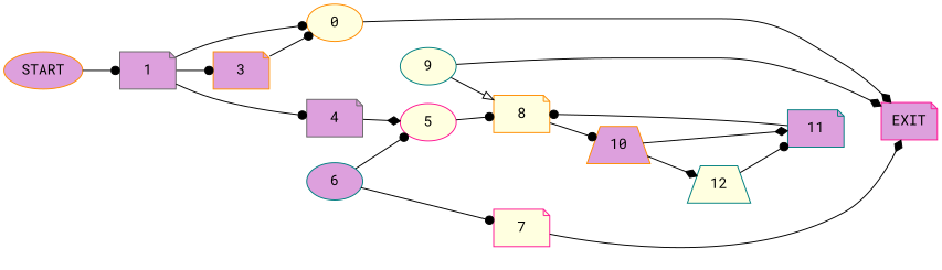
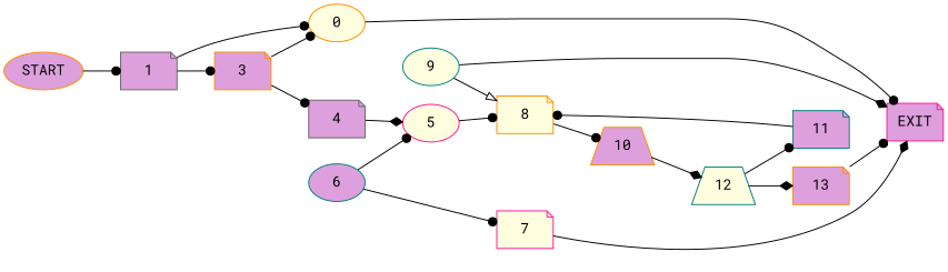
  digraph {
    fontname="Roboto Mono"
    rankdir=LR
    node [color=darkorange fillcolor=plum fontname="Roboto Mono" shape=note style=filled]
    edge [arrowhead=dot fontname="Roboto Mono"]
    n1 [label=START shape=ellipse]
    1 [color=gray40]
    n3 [fillcolor=lightyellow label=0 shape=ellipse]
    3
    n5 [color=deeppink label=EXIT]
    4 [color=gray40]
    5 [color=deeppink fillcolor=lightyellow shape=ellipse]
    8 [fillcolor=lightyellow]
    6 [color=teal shape=ellipse]
    7 [color=deeppink fillcolor=lightyellow]
    10 [shape=trapezium]
    9 [color=teal fillcolor=lightyellow shape=ellipse]
    11 [color=teal]
    12 [color=teal fillcolor=lightyellow shape=trapezium]
+   13
    n1 -> 1
    1 -> n3
    1 -> 3
-   n3 -> n5 [arrowhead=diamond]
+   n3 -> n5
    3 -> n3
-   1 -> 4
+   3 -> 4
    4 -> 5 [arrowhead=diamond]
    5 -> 8
    8 -> 10
    6 -> 5
    6 -> 7
    7 -> n5 [arrowhead=diamond]
-   10 -> 11 [arrowhead=diamond]
    10 -> 12 [arrowhead=diamond]
    9 -> n5 [arrowhead=diamond]
    9 -> 8 [arrowhead=onormal]
    11 -> 8
    12 -> 11
+   12 -> 13 [arrowhead=diamond]
+   13 -> n5
  }
